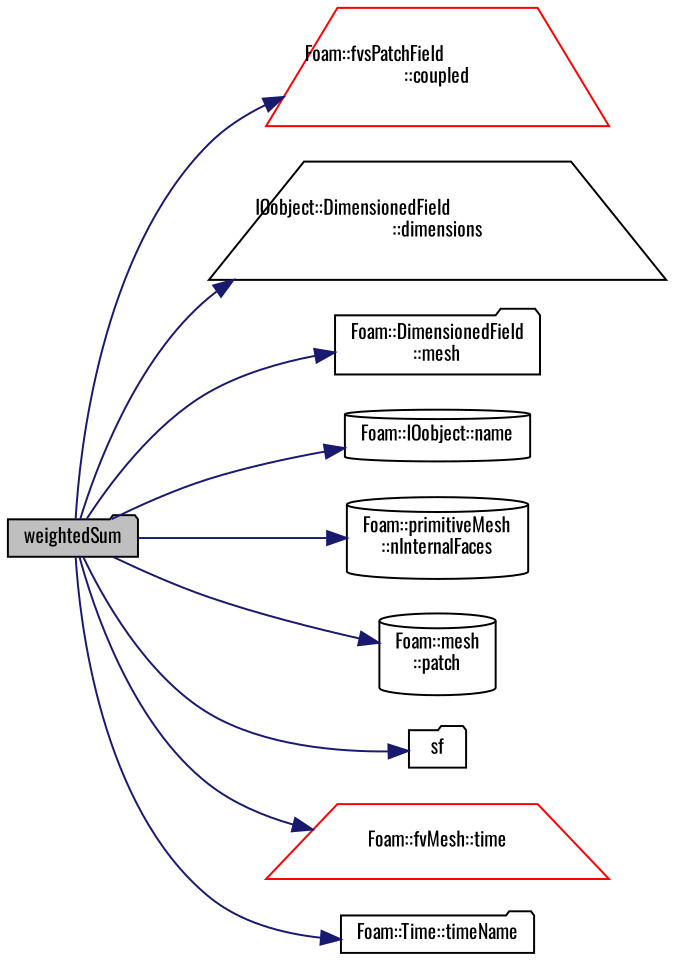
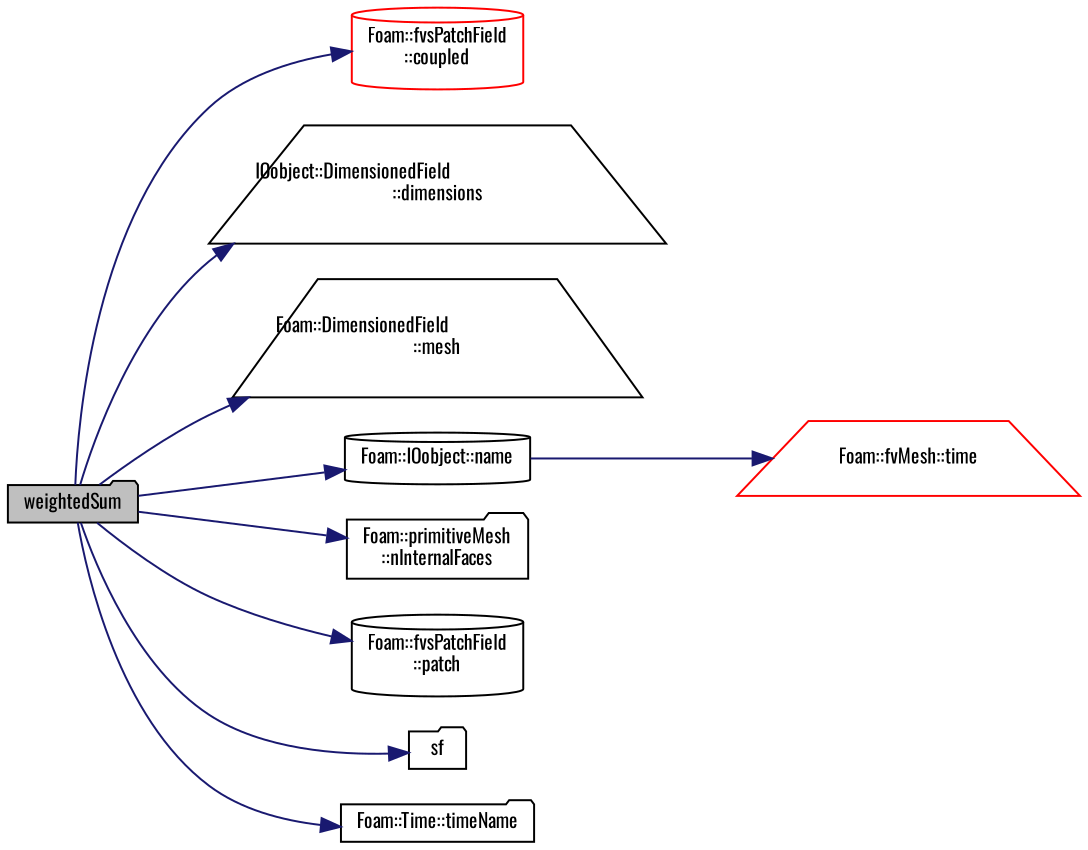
  digraph {
    fontname=Oswald
    rankdir=LR
    node [color=black fontname=Oswald fontsize=10 shape=folder]
    edge [color=midnightblue fontname=Oswald fontsize=10 labelfontname=FreeSans labelfontsize=10 style=solid]
    n1 [fillcolor=grey75 fontcolor=black height=0.2 label=weightedSum style=filled width=0.4]
-   n2 [color=red height=0.2 label="Foam::fvsPatchField\l::coupled" shape=trapezium width=0.4]
+   n2 [color=red height=0.2 label="Foam::fvsPatchField\l::coupled" shape=cylinder width=0.4]
    n3 [height=0.2 label="IOobject::DimensionedField\l::dimensions" shape=trapezium width=0.4]
-   n4 [height=0.2 label="Foam::DimensionedField\l::mesh" width=0.4]
+   n4 [height=0.2 label="Foam::DimensionedField\l::mesh" shape=trapezium width=0.4]
    n5 [height=0.2 label="Foam::IOobject::name" shape=cylinder width=0.4]
-   n6 [height=0.2 label="Foam::primitiveMesh\l::nInternalFaces" shape=cylinder width=0.4]
-   n7 [height=0.2 label="Foam::mesh\l::patch" shape=cylinder width=0.4]
+   n6 [height=0.2 label="Foam::primitiveMesh\l::nInternalFaces" width=0.4]
+   n7 [height=0.2 label="Foam::fvsPatchField\l::patch" shape=cylinder width=0.4]
    n8 [height=0.2 label=sf width=0.4]
    n9 [color=red height=0.2 label="Foam::fvMesh::time" shape=trapezium width=0.4]
    n10 [height=0.2 label="Foam::Time::timeName" width=0.4]
    n1 -> n2
    n1 -> n3
    n1 -> n4
    n1 -> n5
    n1 -> n6
    n1 -> n7
    n1 -> n8
-   n1 -> n9
+   n5 -> n9
    n1 -> n10
  }
